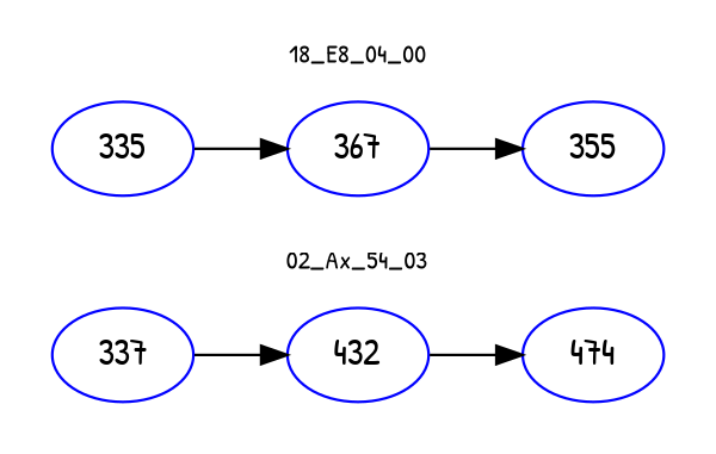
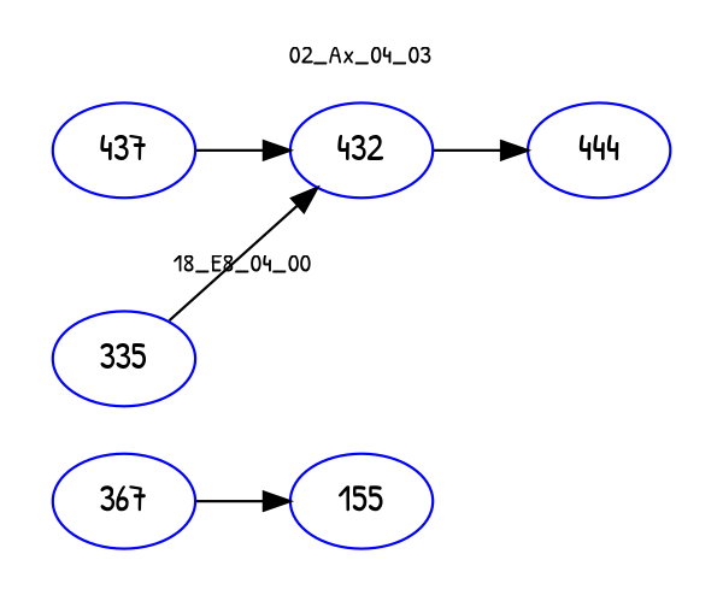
  digraph {
    fontname="Patrick Hand"
    rankdir=LR
    node [color=blue fontname="Patrick Hand"]
    edge [color=black fontname="Patrick Hand"]
-   n1 [label=337]
+   n1 [label=437]
    n2 [label=432]
-   n3 [label=474]
+   n3 [label=444]
    n4 [label=335]
    n5 [label=367]
-   n6 [label=355]
+   n6 [label=155]
    subgraph cluster_1 {
      color=white
      fontsize=10
-     label="02_Ax_54_03"
+     label="02_Ax_04_03"
      n1
      n2
      n3
    }
    subgraph cluster_2 {
      color=white
      fontsize=10
      label="18_E8_04_00"
      n4
      n5
      n6
    }
    n1 -> n2
    n2 -> n3
-   n4 -> n5
+   n4 -> n2
    n5 -> n6
  }
